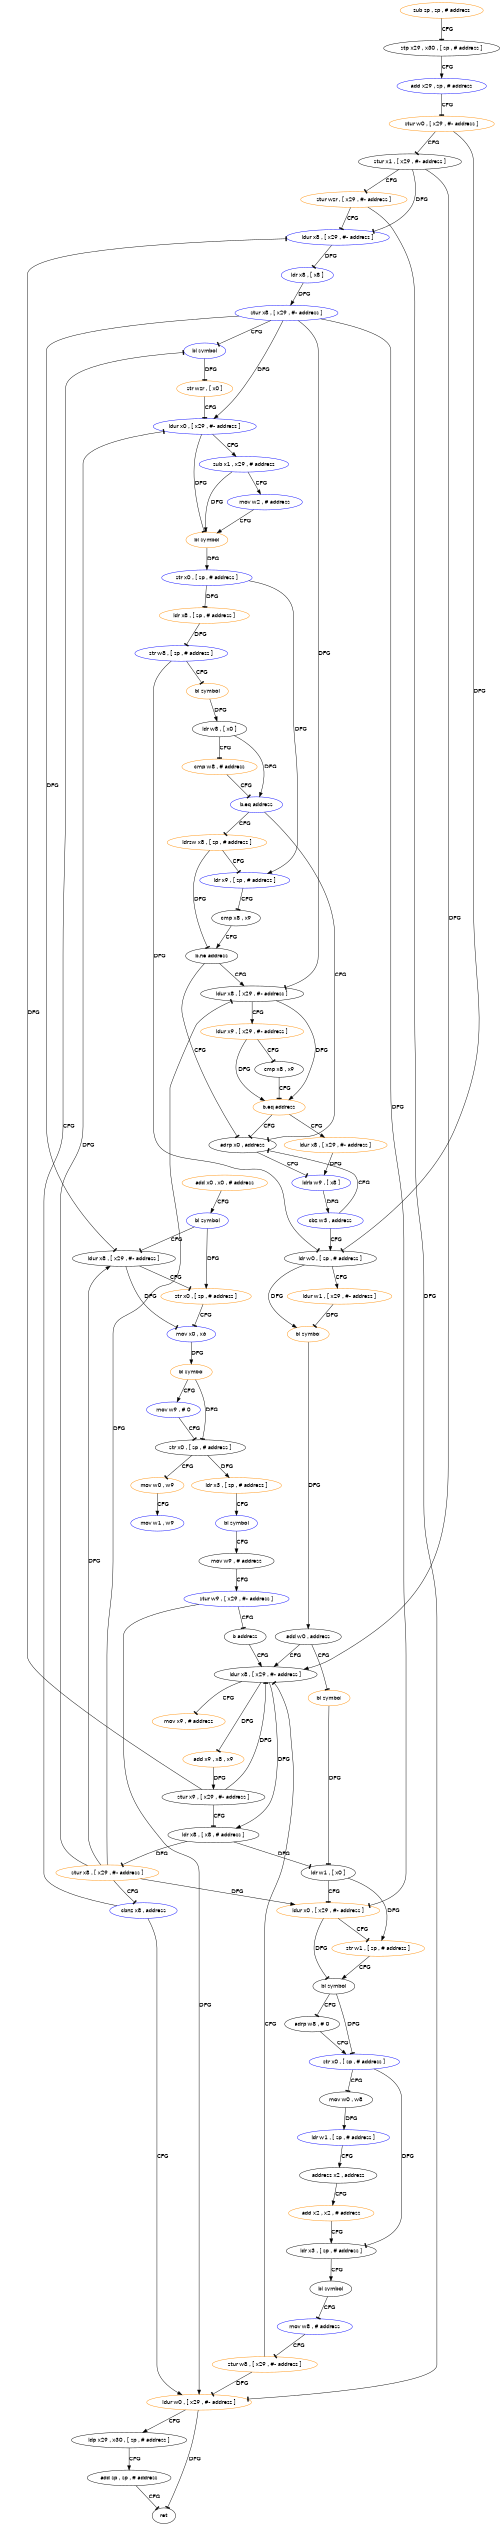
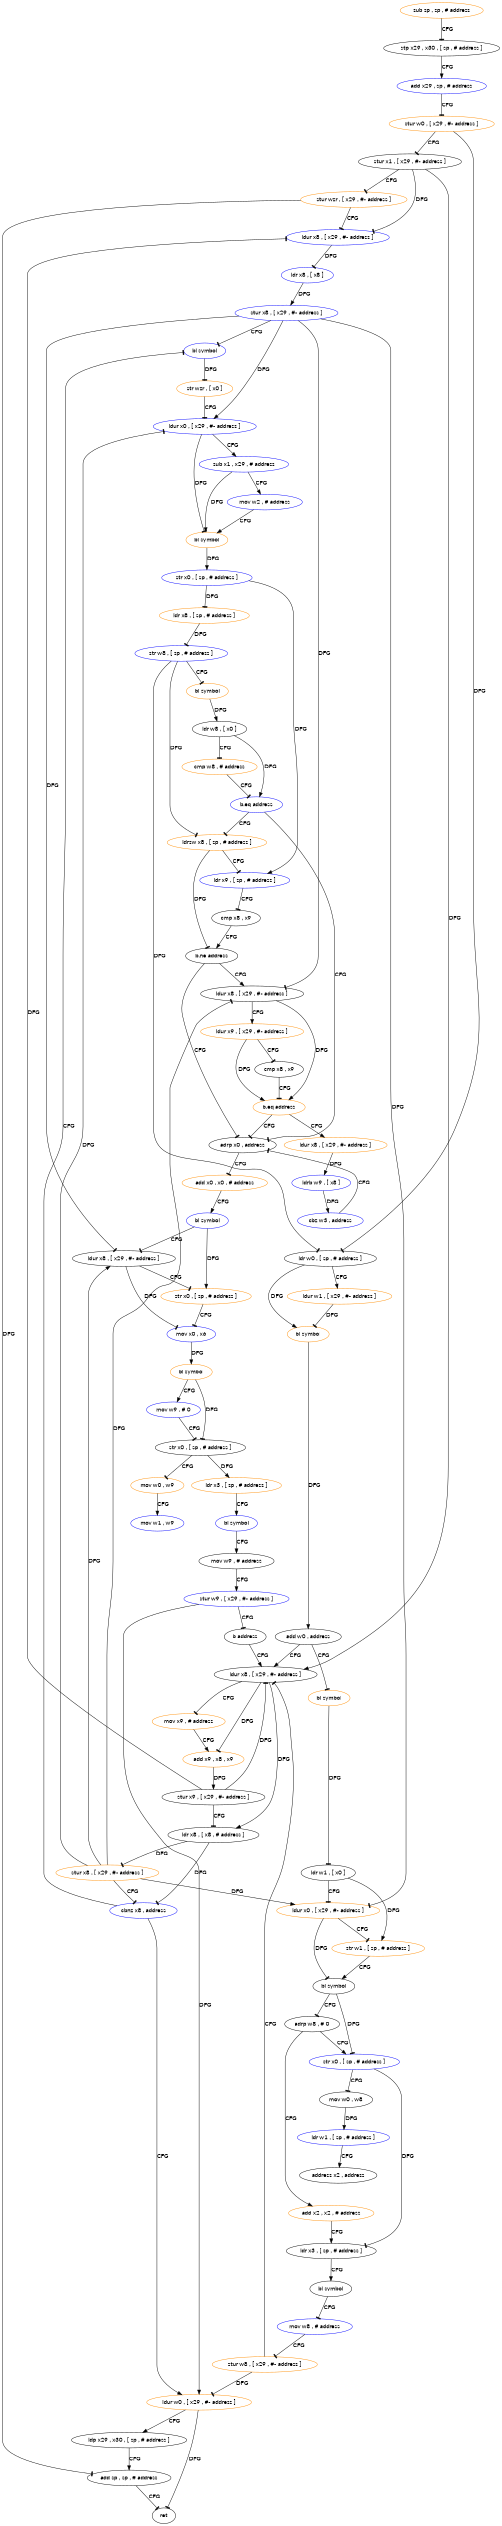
  digraph {
    fontname=Lato
    node [color=darkorange fontname=Lato]
    edge [arrowhead=tee fontname=Lato]
    n1 [label="sub sp , sp , # address"]
    n2 [color=black label="stp x29 , x30 , [ sp , # address ]"]
    n3 [color=blue label="add x29 , sp , # address"]
    n4 [label="stur w0 , [ x29 , #- address ]"]
    n5 [color=black label="stur x1 , [ x29 , #- address ]"]
    n6 [color=black label="ldr w0 , [ sp , # address ]"]
    n7 [label="stur wzr , [ x29 , #- address ]"]
    n8 [color=blue label="ldur x8 , [ x29 , #- address ]"]
    n9 [color=black label="ldur x8 , [ x29 , #- address ]"]
    n10 [label="ldur w1 , [ x29 , #- address ]"]
    n11 [label="bl symbol"]
    n12 [label="ldur w0 , [ x29 , #- address ]"]
    n13 [color=blue label="ldr x8 , [ x8 ]"]
    n14 [label="mov x9 , # address"]
    n15 [label="add x9 , x8 , x9"]
    n16 [color=black label="ldr x8 , [ x8 , # address ]"]
    n17 [color=black label="ldp x29 , x30 , [ sp , # address ]"]
    n18 [color=black label=ret]
    n19 [color=blue label="stur x8 , [ x29 , #- address ]"]
    n20 [color=blue label="bl symbol"]
    n21 [color=black label="ldur x8 , [ x29 , #- address ]"]
    n22 [color=black label="ldur x8 , [ x29 , #- address ]"]
    n23 [color=blue label="ldur x0 , [ x29 , #- address ]"]
    n24 [label="ldur x0 , [ x29 , #- address ]"]
    n25 [label="str wzr , [ x0 ]"]
    n26 [label="str x0 , [ sp , # address ]"]
    n27 [color=blue label="mov x0 , x6"]
    n28 [label="ldur x9 , [ x29 , #- address ]"]
    n29 [label="b.eq address"]
    n30 [color=blue label="sub x1 , x29 , # address"]
    n31 [label="bl symbol"]
    n32 [label="str w1 , [ sp , # address ]"]
    n33 [color=black label="bl symbol"]
    n34 [color=black label="adrp x0 , address"]
    n35 [label="add x0 , x0 , # address"]
    n36 [color=blue label="bl symbol"]
    n37 [label="bl symbol"]
    n38 [color=blue label="mov w9 , # 0"]
    n39 [color=black label="str x0 , [ sp , # address ]"]
    n40 [label="mov w0 , w9"]
    n41 [label="ldr x3 , [ sp , # address ]"]
    n42 [color=blue label="mov w1 , w9"]
    n43 [color=blue label="bl symbol"]
    n44 [color=black label="mov w9 , # address"]
    n45 [color=blue label="stur w9 , [ x29 , #- address ]"]
    n46 [color=black label="b address"]
    n47 [color=black label="stur x9 , [ x29 , #- address ]"]
    n48 [label="stur x8 , [ x29 , #- address ]"]
    n49 [color=blue label="cbnz x8 , address"]
    n50 [label="ldrsw x8 , [ sp , # address ]"]
    n51 [color=blue label="ldr x9 , [ sp , # address ]"]
    n52 [color=black label="b.ne address"]
    n53 [color=black label="cmp x8 , x9"]
    n54 [color=black label="cmp x8 , x9"]
    n55 [label="ldur x8 , [ x29 , #- address ]"]
    n56 [color=black label="add sp , sp , # address"]
    n57 [color=blue label="ldrb w9 , [ x8 ]"]
    n58 [color=blue label="cbz w3 , address"]
    n59 [color=blue label="mov w2 , # address"]
    n60 [color=blue label="str x0 , [ sp , # address ]"]
    n61 [label="ldr x8 , [ sp , # address ]"]
    n62 [color=blue label="str w8 , [ sp , # address ]"]
    n63 [label="bl symbol"]
    n64 [color=black label="ldr w8 , [ x0 ]"]
    n65 [label="cmp w8 , # address"]
    n66 [color=blue label="b.eq address"]
    n67 [color=black label="add w0 , address"]
    n68 [label="bl symbol"]
    n69 [color=black label="ldr w1 , [ x0 ]"]
    n70 [color=black label="adrp w8 , # 0"]
    n71 [color=blue label="str x0 , [ sp , # address ]"]
    n72 [color=blue label="ldr w1 , [ sp , # address ]"]
    n73 [color=black label="address x2 , address"]
    n74 [color=black label="mov w0 , w8"]
    n75 [color=black label="ldr x3 , [ sp , # address ]"]
    n76 [color=black label="bl symbol"]
    n77 [label="add x2 , x2 , # address"]
    n78 [color=blue label="mov w8 , # address"]
    n79 [label="stur w8 , [ x29 , #- address ]"]
    n1 -> n2 [label=CFG]
    n2 -> n3 [arrowhead=normal label=CFG]
    n3 -> n4 [label=CFG]
    n4 -> n5 [label=CFG]
    n4 -> n6 [label=DFG]
    n5 -> n7 [label=CFG]
    n5 -> n8 [label=DFG]
    n5 -> n9 [arrowhead=normal label=DFG]
    n6 -> n10 [arrowhead=normal label=CFG]
    n6 -> n11 [arrowhead=normal label=DFG]
    n7 -> n8 [label=CFG]
-   n7 -> n12 [label=DFG]
+   n7 -> n56 [label=DFG]
    n8 -> n13 [label=DFG]
    n9 -> n14 [label=CFG]
    n9 -> n15 [label=DFG]
    n9 -> n16 [arrowhead=normal label=DFG]
    n10 -> n11 [label=DFG]
    n11 -> n67 [arrowhead=normal label=DFG]
    n12 -> n17 [arrowhead=normal label=CFG]
    n12 -> n18 [label=DFG]
    n13 -> n19 [arrowhead=normal label=DFG]
+   n14 -> n15 [arrowhead=normal label=CFG]
    n15 -> n47 [arrowhead=normal label=DFG]
    n16 -> n48 [label=DFG]
-   n16 -> n69 [label=DFG]
+   n16 -> n49 [label=DFG]
    n17 -> n56 [arrowhead=normal label=CFG]
    n19 -> n20 [label=CFG]
    n19 -> n21 [label=DFG]
    n19 -> n22 [label=DFG]
    n19 -> n23 [arrowhead=normal label=DFG]
    n19 -> n24 [label=DFG]
    n20 -> n25 [label=DFG]
    n21 -> n26 [label=CFG]
    n21 -> n27 [label=DFG]
    n22 -> n28 [arrowhead=normal label=CFG]
    n22 -> n29 [arrowhead=normal label=DFG]
    n23 -> n30 [arrowhead=normal label=CFG]
    n23 -> n31 [label=DFG]
    n24 -> n32 [label=CFG]
    n24 -> n33 [label=DFG]
    n25 -> n23 [label=CFG]
    n26 -> n27 [label=CFG]
    n27 -> n37 [arrowhead=normal label=DFG]
    n28 -> n29 [arrowhead=normal label=DFG]
    n28 -> n54 [label=CFG]
    n29 -> n34 [label=CFG]
    n29 -> n55 [arrowhead=normal label=CFG]
    n30 -> n31 [arrowhead=normal label=DFG]
    n30 -> n59 [arrowhead=normal label=CFG]
    n31 -> n60 [arrowhead=normal label=DFG]
    n32 -> n33 [arrowhead=normal label=CFG]
    n33 -> n70 [label=CFG]
    n33 -> n71 [label=DFG]
-   n34 -> n57 [label=CFG]
+   n34 -> n35 [label=CFG]
    n35 -> n36 [arrowhead=normal label=CFG]
    n36 -> n21 [label=CFG]
    n36 -> n26 [arrowhead=normal label=DFG]
    n37 -> n38 [arrowhead=normal label=CFG]
    n37 -> n39 [label=DFG]
    n38 -> n39 [label=CFG]
    n39 -> n40 [label=CFG]
    n39 -> n41 [arrowhead=normal label=DFG]
    n40 -> n42 [arrowhead=normal label=CFG]
    n41 -> n43 [arrowhead=normal label=CFG]
    n43 -> n44 [arrowhead=normal label=CFG]
    n44 -> n45 [arrowhead=normal label=CFG]
    n45 -> n12 [arrowhead=normal label=DFG]
    n45 -> n46 [label=CFG]
    n46 -> n9 [arrowhead=normal label=CFG]
    n47 -> n8 [label=DFG]
    n47 -> n9 [label=DFG]
    n47 -> n16 [label=CFG]
    n48 -> n21 [arrowhead=normal label=DFG]
    n48 -> n22 [label=DFG]
    n48 -> n23 [label=DFG]
    n48 -> n24 [arrowhead=normal label=DFG]
    n48 -> n49 [label=CFG]
    n49 -> n12 [arrowhead=normal label=CFG]
    n49 -> n20 [label=CFG]
    n50 -> n51 [label=CFG]
    n50 -> n52 [label=DFG]
    n51 -> n53 [label=CFG]
    n52 -> n22 [arrowhead=normal label=CFG]
    n52 -> n34 [label=CFG]
    n53 -> n52 [arrowhead=normal label=CFG]
    n54 -> n29 [label=CFG]
    n55 -> n57 [arrowhead=normal label=DFG]
    n56 -> n18 [label=CFG]
    n57 -> n58 [arrowhead=normal label=DFG]
-   n58 -> n6 [arrowhead=normal label=CFG]
    n58 -> n34 [label=CFG]
    n59 -> n31 [arrowhead=normal label=CFG]
    n60 -> n51 [arrowhead=normal label=DFG]
    n60 -> n61 [label=DFG]
    n61 -> n62 [label=DFG]
    n62 -> n6 [label=DFG]
+   n62 -> n50 [label=DFG]
    n62 -> n63 [label=CFG]
    n63 -> n64 [arrowhead=normal label=DFG]
    n64 -> n65 [label=CFG]
    n64 -> n66 [arrowhead=normal label=DFG]
    n65 -> n66 [label=CFG]
    n66 -> n34 [label=CFG]
    n66 -> n50 [label=CFG]
    n67 -> n9 [arrowhead=normal label=CFG]
    n67 -> n68 [label=CFG]
    n68 -> n69 [label=DFG]
    n69 -> n24 [label=CFG]
    n69 -> n32 [arrowhead=normal label=DFG]
    n70 -> n71 [arrowhead=normal label=CFG]
    n71 -> n74 [label=CFG]
    n71 -> n75 [label=DFG]
    n72 -> n73 [arrowhead=normal label=CFG]
-   n73 -> n77 [arrowhead=normal label=CFG]
+   n70 -> n77 [arrowhead=normal label=CFG]
    n74 -> n72 [arrowhead=normal label=DFG]
    n75 -> n76 [arrowhead=normal label=CFG]
    n76 -> n78 [label=CFG]
    n77 -> n75 [arrowhead=normal label=CFG]
    n78 -> n79 [label=CFG]
    n79 -> n9 [label=CFG]
    n79 -> n12 [label=DFG]
  }
